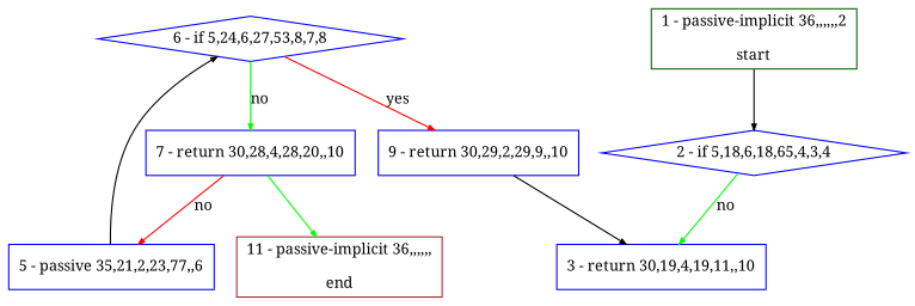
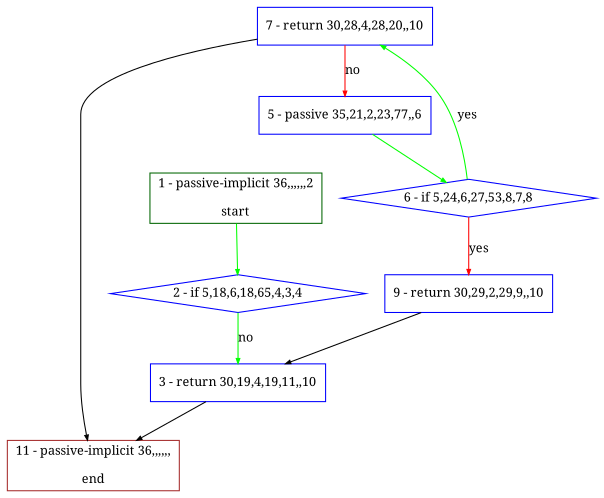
  digraph {
    bgcolor=white
    compound=true
    fillcolor="#FFFFCC"
    fontname="Noto Serif"
    fontsize=12
    pack=true
    packmode=clust
    style="rounded,filled"
    node [color="#0000ff" compound=true fillcolor="#ffffff" fixedsize=false fontname="Noto Serif" fontsize=12 node_initialized=no shape=box style=filled]
    edge [arrowhead=normal arrowsize=0.5 arrowtail=none color="#000000" compound=true dir=forward fontcolor=black fontname="Noto Serif" fontsize=12]
    n1 [label="2 - if 5,18,6,18,65,4,3,4" shape=diamond]
    n2 [label="3 - return 30,19,4,19,11,,10"]
    n3 [color="#a52a2a" label="11 - passive-implicit 36,,,,,,\n\nend"]
    n4 [label="5 - passive 35,21,2,23,77,,6"]
    n5 [label="6 - if 5,24,6,27,53,8,7,8" shape=diamond]
    n6 [color="#006400" label="1 - passive-implicit 36,,,,,,2\n\nstart"]
    n7 [label="7 - return 30,28,4,28,20,,10"]
    n8 [label="9 - return 30,29,2,29,9,,10"]
    n1 -> n2 [color="#00ff00" label=no]
-   n4 -> n5
-   n5 -> n7 [color="#00ff00" label=no]
+   n2 -> n3
+   n4 -> n5 [color="#00ff00"]
+   n5 -> n7 [color="#00ff00" label=yes]
    n5 -> n8 [color="#ff0000" label=yes]
-   n6 -> n1
-   n7 -> n3 [color="#00ff00"]
+   n6 -> n1 [color="#00ff00"]
+   n7 -> n3
    n7 -> n4 [color="#ff0000" label=no]
    n8 -> n2
  }
